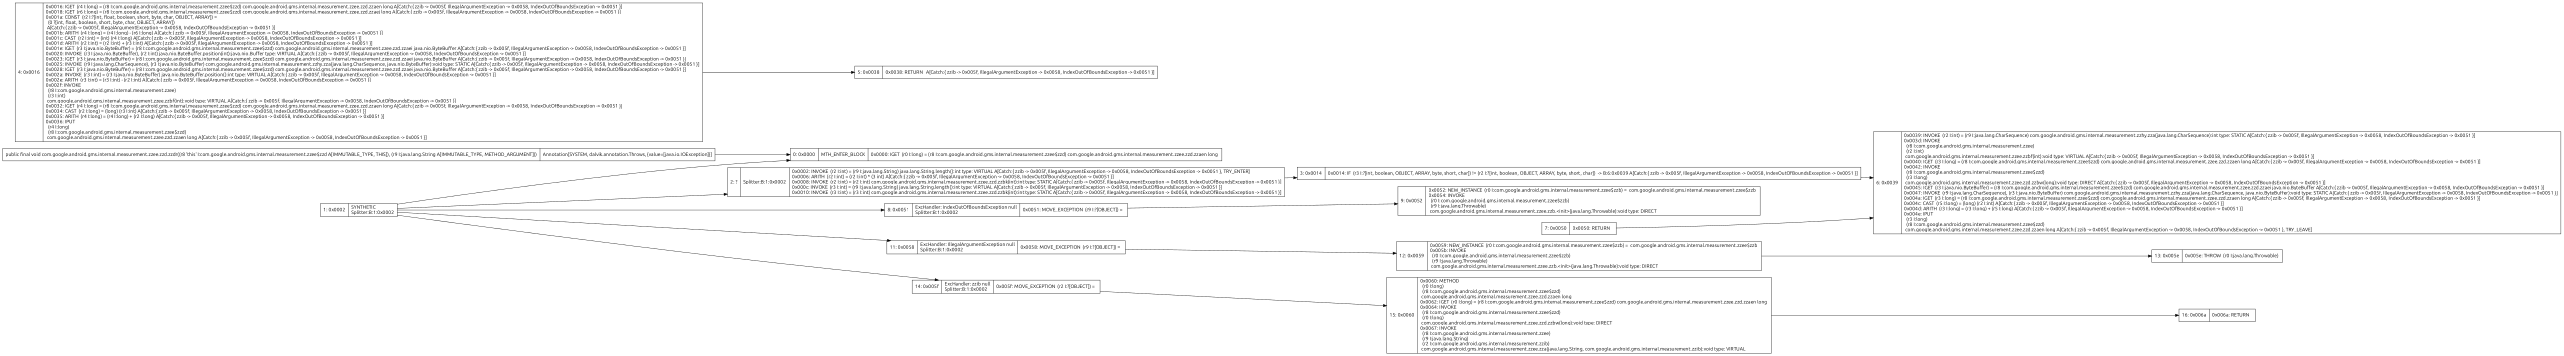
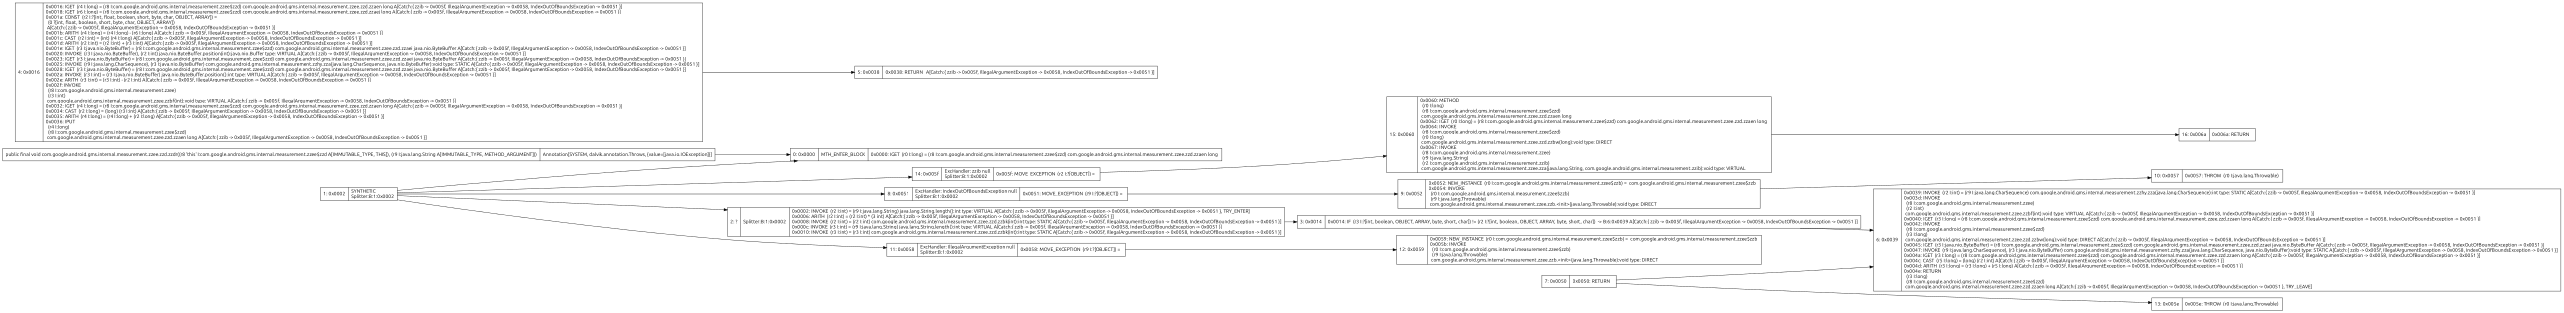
  digraph {
    fontname=Ubuntu
    rankdir=LR
    node [fontname=Ubuntu shape=record]
    edge [fontname=Ubuntu]
    n1 [label="{0\:\ 0x0000|MTH_ENTER_BLOCK\l|0x0000: IGET  (r0 I:long) = (r8 I:com.google.android.gms.internal.measurement.zzee$zzd) com.google.android.gms.internal.measurement.zzee.zzd.zzaen long \l}"]
    n2 [label="{1\:\ 0x0002|SYNTHETIC\lSplitter:B:1:0x0002\l}"]
    n3 [label="{2\:\ ?|Splitter:B:1:0x0002\l|0x0002: INVOKE  (r2 I:int) = (r9 I:java.lang.String) java.lang.String.length():int type: VIRTUAL A[Catch:\{ zzib \-\> 0x005f, IllegalArgumentException \-\> 0x0058, IndexOutOfBoundsException \-\> 0x0051 \}, TRY_ENTER]\l0x0006: ARITH  (r2 I:int) = (r2 I:int) * (3 int) A[Catch:\{ zzib \-\> 0x005f, IllegalArgumentException \-\> 0x0058, IndexOutOfBoundsException \-\> 0x0051 \}]\l0x0008: INVOKE  (r2 I:int) = (r2 I:int) com.google.android.gms.internal.measurement.zzee.zzd.zzbk(int):int type: STATIC A[Catch:\{ zzib \-\> 0x005f, IllegalArgumentException \-\> 0x0058, IndexOutOfBoundsException \-\> 0x0051 \}]\l0x000c: INVOKE  (r3 I:int) = (r9 I:java.lang.String) java.lang.String.length():int type: VIRTUAL A[Catch:\{ zzib \-\> 0x005f, IllegalArgumentException \-\> 0x0058, IndexOutOfBoundsException \-\> 0x0051 \}]\l0x0010: INVOKE  (r3 I:int) = (r3 I:int) com.google.android.gms.internal.measurement.zzee.zzd.zzbk(int):int type: STATIC A[Catch:\{ zzib \-\> 0x005f, IllegalArgumentException \-\> 0x0058, IndexOutOfBoundsException \-\> 0x0051 \}]\l}"]
    n4 [label="{8\:\ 0x0051|ExcHandler: IndexOutOfBoundsException null\lSplitter:B:1:0x0002\l|0x0051: MOVE_EXCEPTION  (r9 I:?[OBJECT]) =  \l}"]
    n5 [label="{11\:\ 0x0058|ExcHandler: IllegalArgumentException null\lSplitter:B:1:0x0002\l|0x0058: MOVE_EXCEPTION  (r9 I:?[OBJECT]) =  \l}"]
    n6 [label="{14\:\ 0x005f|ExcHandler: zzib null\lSplitter:B:1:0x0002\l|0x005f: MOVE_EXCEPTION  (r2 I:?[OBJECT]) =  \l}"]
    n7 [label="{3\:\ 0x0014|0x0014: IF  (r3 I:?[int, boolean, OBJECT, ARRAY, byte, short, char]) != (r2 I:?[int, boolean, OBJECT, ARRAY, byte, short, char])  \-\> B:6:0x0039 A[Catch:\{ zzib \-\> 0x005f, IllegalArgumentException \-\> 0x0058, IndexOutOfBoundsException \-\> 0x0051 \}]\l}"]
    n8 [label="{9\:\ 0x0052|0x0052: NEW_INSTANCE  (r0 I:com.google.android.gms.internal.measurement.zzee$zzb) =  com.google.android.gms.internal.measurement.zzee$zzb \l0x0054: INVOKE  \l  (r0 I:com.google.android.gms.internal.measurement.zzee$zzb)\l  (r9 I:java.lang.Throwable)\l com.google.android.gms.internal.measurement.zzee.zzb.\<init\>(java.lang.Throwable):void type: DIRECT \l}"]
    n9 [label="{12\:\ 0x0059|0x0059: NEW_INSTANCE  (r0 I:com.google.android.gms.internal.measurement.zzee$zzb) =  com.google.android.gms.internal.measurement.zzee$zzb \l0x005b: INVOKE  \l  (r0 I:com.google.android.gms.internal.measurement.zzee$zzb)\l  (r9 I:java.lang.Throwable)\l com.google.android.gms.internal.measurement.zzee.zzb.\<init\>(java.lang.Throwable):void type: DIRECT \l}"]
    n10 [label="{15\:\ 0x0060|0x0060: METHOD  \l  (r0 I:long)\l  (r8 I:com.google.android.gms.internal.measurement.zzee$zzd)\l com.google.android.gms.internal.measurement.zzee.zzd.zzaen long \l0x0062: IGET  (r0 I:long) = (r8 I:com.google.android.gms.internal.measurement.zzee$zzd) com.google.android.gms.internal.measurement.zzee.zzd.zzaen long \l0x0064: INVOKE  \l  (r8 I:com.google.android.gms.internal.measurement.zzee$zzd)\l  (r0 I:long)\l com.google.android.gms.internal.measurement.zzee.zzd.zzbw(long):void type: DIRECT \l0x0067: INVOKE  \l  (r8 I:com.google.android.gms.internal.measurement.zzee)\l  (r9 I:java.lang.String)\l  (r2 I:com.google.android.gms.internal.measurement.zzib)\l com.google.android.gms.internal.measurement.zzee.zza(java.lang.String, com.google.android.gms.internal.measurement.zzib):void type: VIRTUAL \l}"]
-   n11 [label="{6\:\ 0x0039|0x0039: INVOKE  (r2 I:int) = (r9 I:java.lang.CharSequence) com.google.android.gms.internal.measurement.zzhy.zza(java.lang.CharSequence):int type: STATIC A[Catch:\{ zzib \-\> 0x005f, IllegalArgumentException \-\> 0x0058, IndexOutOfBoundsException \-\> 0x0051 \}]\l0x003d: INVOKE  \l  (r8 I:com.google.android.gms.internal.measurement.zzee)\l  (r2 I:int)\l com.google.android.gms.internal.measurement.zzee.zzbf(int):void type: VIRTUAL A[Catch:\{ zzib \-\> 0x005f, IllegalArgumentException \-\> 0x0058, IndexOutOfBoundsException \-\> 0x0051 \}]\l0x0040: IGET  (r3 I:long) = (r8 I:com.google.android.gms.internal.measurement.zzee$zzd) com.google.android.gms.internal.measurement.zzee.zzd.zzaen long A[Catch:\{ zzib \-\> 0x005f, IllegalArgumentException \-\> 0x0058, IndexOutOfBoundsException \-\> 0x0051 \}]\l0x0042: INVOKE  \l  (r8 I:com.google.android.gms.internal.measurement.zzee$zzd)\l  (r3 I:long)\l com.google.android.gms.internal.measurement.zzee.zzd.zzbw(long):void type: DIRECT A[Catch:\{ zzib \-\> 0x005f, IllegalArgumentException \-\> 0x0058, IndexOutOfBoundsException \-\> 0x0051 \}]\l0x0045: IGET  (r3 I:java.nio.ByteBuffer) = (r8 I:com.google.android.gms.internal.measurement.zzee$zzd) com.google.android.gms.internal.measurement.zzee.zzd.zzaei java.nio.ByteBuffer A[Catch:\{ zzib \-\> 0x005f, IllegalArgumentException \-\> 0x0058, IndexOutOfBoundsException \-\> 0x0051 \}]\l0x0047: INVOKE  (r9 I:java.lang.CharSequence), (r3 I:java.nio.ByteBuffer) com.google.android.gms.internal.measurement.zzhy.zza(java.lang.CharSequence, java.nio.ByteBuffer):void type: STATIC A[Catch:\{ zzib \-\> 0x005f, IllegalArgumentException \-\> 0x0058, IndexOutOfBoundsException \-\> 0x0051 \}]\l0x004a: IGET  (r3 I:long) = (r8 I:com.google.android.gms.internal.measurement.zzee$zzd) com.google.android.gms.internal.measurement.zzee.zzd.zzaen long A[Catch:\{ zzib \-\> 0x005f, IllegalArgumentException \-\> 0x0058, IndexOutOfBoundsException \-\> 0x0051 \}]\l0x004c: CAST  (r5 I:long) = (long) (r2 I:int) A[Catch:\{ zzib \-\> 0x005f, IllegalArgumentException \-\> 0x0058, IndexOutOfBoundsException \-\> 0x0051 \}]\l0x004d: ARITH  (r3 I:long) = (r3 I:long) + (r5 I:long) A[Catch:\{ zzib \-\> 0x005f, IllegalArgumentException \-\> 0x0058, IndexOutOfBoundsException \-\> 0x0051 \}]\l0x004e: IPUT  \l  (r3 I:long)\l  (r8 I:com.google.android.gms.internal.measurement.zzee$zzd)\l com.google.android.gms.internal.measurement.zzee.zzd.zzaen long A[Catch:\{ zzib \-\> 0x005f, IllegalArgumentException \-\> 0x0058, IndexOutOfBoundsException \-\> 0x0051 \}, TRY_LEAVE]\l}"]
+   n11 [label="{6\:\ 0x0039|0x0039: INVOKE  (r2 I:int) = (r9 I:java.lang.CharSequence) com.google.android.gms.internal.measurement.zzhy.zza(java.lang.CharSequence):int type: STATIC A[Catch:\{ zzib \-\> 0x005f, IllegalArgumentException \-\> 0x0058, IndexOutOfBoundsException \-\> 0x0051 \}]\l0x003d: INVOKE  \l  (r8 I:com.google.android.gms.internal.measurement.zzee)\l  (r2 I:int)\l com.google.android.gms.internal.measurement.zzee.zzbf(int):void type: VIRTUAL A[Catch:\{ zzib \-\> 0x005f, IllegalArgumentException \-\> 0x0058, IndexOutOfBoundsException \-\> 0x0051 \}]\l0x0040: IGET  (r3 I:long) = (r8 I:com.google.android.gms.internal.measurement.zzee$zzd) com.google.android.gms.internal.measurement.zzee.zzd.zzaen long A[Catch:\{ zzib \-\> 0x005f, IllegalArgumentException \-\> 0x0058, IndexOutOfBoundsException \-\> 0x0051 \}]\l0x0042: INVOKE  \l  (r8 I:com.google.android.gms.internal.measurement.zzee$zzd)\l  (r3 I:long)\l com.google.android.gms.internal.measurement.zzee.zzd.zzbw(long):void type: DIRECT A[Catch:\{ zzib \-\> 0x005f, IllegalArgumentException \-\> 0x0058, IndexOutOfBoundsException \-\> 0x0051 \}]\l0x0045: IGET  (r3 I:java.nio.ByteBuffer) = (r8 I:com.google.android.gms.internal.measurement.zzee$zzd) com.google.android.gms.internal.measurement.zzee.zzd.zzaei java.nio.ByteBuffer A[Catch:\{ zzib \-\> 0x005f, IllegalArgumentException \-\> 0x0058, IndexOutOfBoundsException \-\> 0x0051 \}]\l0x0047: INVOKE  (r9 I:java.lang.CharSequence), (r3 I:java.nio.ByteBuffer) com.google.android.gms.internal.measurement.zzhy.zza(java.lang.CharSequence, java.nio.ByteBuffer):void type: STATIC A[Catch:\{ zzib \-\> 0x005f, IllegalArgumentException \-\> 0x0058, IndexOutOfBoundsException \-\> 0x0051 \}]\l0x004a: IGET  (r3 I:long) = (r8 I:com.google.android.gms.internal.measurement.zzee$zzd) com.google.android.gms.internal.measurement.zzee.zzd.zzaen long A[Catch:\{ zzib \-\> 0x005f, IllegalArgumentException \-\> 0x0058, IndexOutOfBoundsException \-\> 0x0051 \}]\l0x004c: CAST  (r5 I:long) = (long) (r2 I:int) A[Catch:\{ zzib \-\> 0x005f, IllegalArgumentException \-\> 0x0058, IndexOutOfBoundsException \-\> 0x0051 \}]\l0x004d: ARITH  (r3 I:long) = (r3 I:long) + (r5 I:long) A[Catch:\{ zzib \-\> 0x005f, IllegalArgumentException \-\> 0x0058, IndexOutOfBoundsException \-\> 0x0051 \}]\l0x004e: RETURN  \l  (r3 I:long)\l  (r8 I:com.google.android.gms.internal.measurement.zzee$zzd)\l com.google.android.gms.internal.measurement.zzee.zzd.zzaen long A[Catch:\{ zzib \-\> 0x005f, IllegalArgumentException \-\> 0x0058, IndexOutOfBoundsException \-\> 0x0051 \}, TRY_LEAVE]\l}"]
    n12 [label="{4\:\ 0x0016|0x0016: IGET  (r4 I:long) = (r8 I:com.google.android.gms.internal.measurement.zzee$zzd) com.google.android.gms.internal.measurement.zzee.zzd.zzaen long A[Catch:\{ zzib \-\> 0x005f, IllegalArgumentException \-\> 0x0058, IndexOutOfBoundsException \-\> 0x0051 \}]\l0x0018: IGET  (r6 I:long) = (r8 I:com.google.android.gms.internal.measurement.zzee$zzd) com.google.android.gms.internal.measurement.zzee.zzd.zzaej long A[Catch:\{ zzib \-\> 0x005f, IllegalArgumentException \-\> 0x0058, IndexOutOfBoundsException \-\> 0x0051 \}]\l0x001a: CONST  (r2 I:?[int, float, boolean, short, byte, char, OBJECT, ARRAY]) = \l  (0 ?[int, float, boolean, short, byte, char, OBJECT, ARRAY])\l A[Catch:\{ zzib \-\> 0x005f, IllegalArgumentException \-\> 0x0058, IndexOutOfBoundsException \-\> 0x0051 \}]\l0x001b: ARITH  (r4 I:long) = (r4 I:long) \- (r6 I:long) A[Catch:\{ zzib \-\> 0x005f, IllegalArgumentException \-\> 0x0058, IndexOutOfBoundsException \-\> 0x0051 \}]\l0x001c: CAST  (r2 I:int) = (int) (r4 I:long) A[Catch:\{ zzib \-\> 0x005f, IllegalArgumentException \-\> 0x0058, IndexOutOfBoundsException \-\> 0x0051 \}]\l0x001d: ARITH  (r2 I:int) = (r2 I:int) + (r3 I:int) A[Catch:\{ zzib \-\> 0x005f, IllegalArgumentException \-\> 0x0058, IndexOutOfBoundsException \-\> 0x0051 \}]\l0x001e: IGET  (r3 I:java.nio.ByteBuffer) = (r8 I:com.google.android.gms.internal.measurement.zzee$zzd) com.google.android.gms.internal.measurement.zzee.zzd.zzaei java.nio.ByteBuffer A[Catch:\{ zzib \-\> 0x005f, IllegalArgumentException \-\> 0x0058, IndexOutOfBoundsException \-\> 0x0051 \}]\l0x0020: INVOKE  (r3 I:java.nio.ByteBuffer), (r2 I:int) java.nio.ByteBuffer.position(int):java.nio.Buffer type: VIRTUAL A[Catch:\{ zzib \-\> 0x005f, IllegalArgumentException \-\> 0x0058, IndexOutOfBoundsException \-\> 0x0051 \}]\l0x0023: IGET  (r3 I:java.nio.ByteBuffer) = (r8 I:com.google.android.gms.internal.measurement.zzee$zzd) com.google.android.gms.internal.measurement.zzee.zzd.zzaei java.nio.ByteBuffer A[Catch:\{ zzib \-\> 0x005f, IllegalArgumentException \-\> 0x0058, IndexOutOfBoundsException \-\> 0x0051 \}]\l0x0025: INVOKE  (r9 I:java.lang.CharSequence), (r3 I:java.nio.ByteBuffer) com.google.android.gms.internal.measurement.zzhy.zza(java.lang.CharSequence, java.nio.ByteBuffer):void type: STATIC A[Catch:\{ zzib \-\> 0x005f, IllegalArgumentException \-\> 0x0058, IndexOutOfBoundsException \-\> 0x0051 \}]\l0x0028: IGET  (r3 I:java.nio.ByteBuffer) = (r8 I:com.google.android.gms.internal.measurement.zzee$zzd) com.google.android.gms.internal.measurement.zzee.zzd.zzaei java.nio.ByteBuffer A[Catch:\{ zzib \-\> 0x005f, IllegalArgumentException \-\> 0x0058, IndexOutOfBoundsException \-\> 0x0051 \}]\l0x002a: INVOKE  (r3 I:int) = (r3 I:java.nio.ByteBuffer) java.nio.ByteBuffer.position():int type: VIRTUAL A[Catch:\{ zzib \-\> 0x005f, IllegalArgumentException \-\> 0x0058, IndexOutOfBoundsException \-\> 0x0051 \}]\l0x002e: ARITH  (r3 I:int) = (r3 I:int) \- (r2 I:int) A[Catch:\{ zzib \-\> 0x005f, IllegalArgumentException \-\> 0x0058, IndexOutOfBoundsException \-\> 0x0051 \}]\l0x002f: INVOKE  \l  (r8 I:com.google.android.gms.internal.measurement.zzee)\l  (r3 I:int)\l com.google.android.gms.internal.measurement.zzee.zzbf(int):void type: VIRTUAL A[Catch:\{ zzib \-\> 0x005f, IllegalArgumentException \-\> 0x0058, IndexOutOfBoundsException \-\> 0x0051 \}]\l0x0032: IGET  (r4 I:long) = (r8 I:com.google.android.gms.internal.measurement.zzee$zzd) com.google.android.gms.internal.measurement.zzee.zzd.zzaen long A[Catch:\{ zzib \-\> 0x005f, IllegalArgumentException \-\> 0x0058, IndexOutOfBoundsException \-\> 0x0051 \}]\l0x0034: CAST  (r2 I:long) = (long) (r3 I:int) A[Catch:\{ zzib \-\> 0x005f, IllegalArgumentException \-\> 0x0058, IndexOutOfBoundsException \-\> 0x0051 \}]\l0x0035: ARITH  (r4 I:long) = (r4 I:long) + (r2 I:long) A[Catch:\{ zzib \-\> 0x005f, IllegalArgumentException \-\> 0x0058, IndexOutOfBoundsException \-\> 0x0051 \}]\l0x0036: IPUT  \l  (r4 I:long)\l  (r8 I:com.google.android.gms.internal.measurement.zzee$zzd)\l com.google.android.gms.internal.measurement.zzee.zzd.zzaen long A[Catch:\{ zzib \-\> 0x005f, IllegalArgumentException \-\> 0x0058, IndexOutOfBoundsException \-\> 0x0051 \}]\l}"]
    n13 [label="{5\:\ 0x0038|0x0038: RETURN   A[Catch:\{ zzib \-\> 0x005f, IllegalArgumentException \-\> 0x0058, IndexOutOfBoundsException \-\> 0x0051 \}]\l}"]
    n14 [label="{7\:\ 0x0050|0x0050: RETURN   \l}"]
+   n15 [label="{10\:\ 0x0057|0x0057: THROW  (r0 I:java.lang.Throwable) \l}"]
    n16 [label="{13\:\ 0x005e|0x005e: THROW  (r0 I:java.lang.Throwable) \l}"]
    n17 [label="{16\:\ 0x006a|0x006a: RETURN   \l}"]
    n18 [label="{public final void com.google.android.gms.internal.measurement.zzee.zzd.zzdr((r8 'this' I:com.google.android.gms.internal.measurement.zzee$zzd A[IMMUTABLE_TYPE, THIS]), (r9 I:java.lang.String A[IMMUTABLE_TYPE, METHOD_ARGUMENT]))  | Annotation[SYSTEM, dalvik.annotation.Throws, \{value=[java.io.IOException]\}]\l}"]
    n2 -> n1
    n2 -> n3
    n2 -> n4
    n2 -> n5
    n2 -> n6
    n3 -> n7
    n4 -> n8
    n5 -> n9
    n6 -> n10
    n7 -> n11
-   n9 -> n16
+   n8 -> n15
+   n14 -> n16
    n10 -> n17
    n12 -> n13
    n14 -> n11
    n18 -> n1
  }
